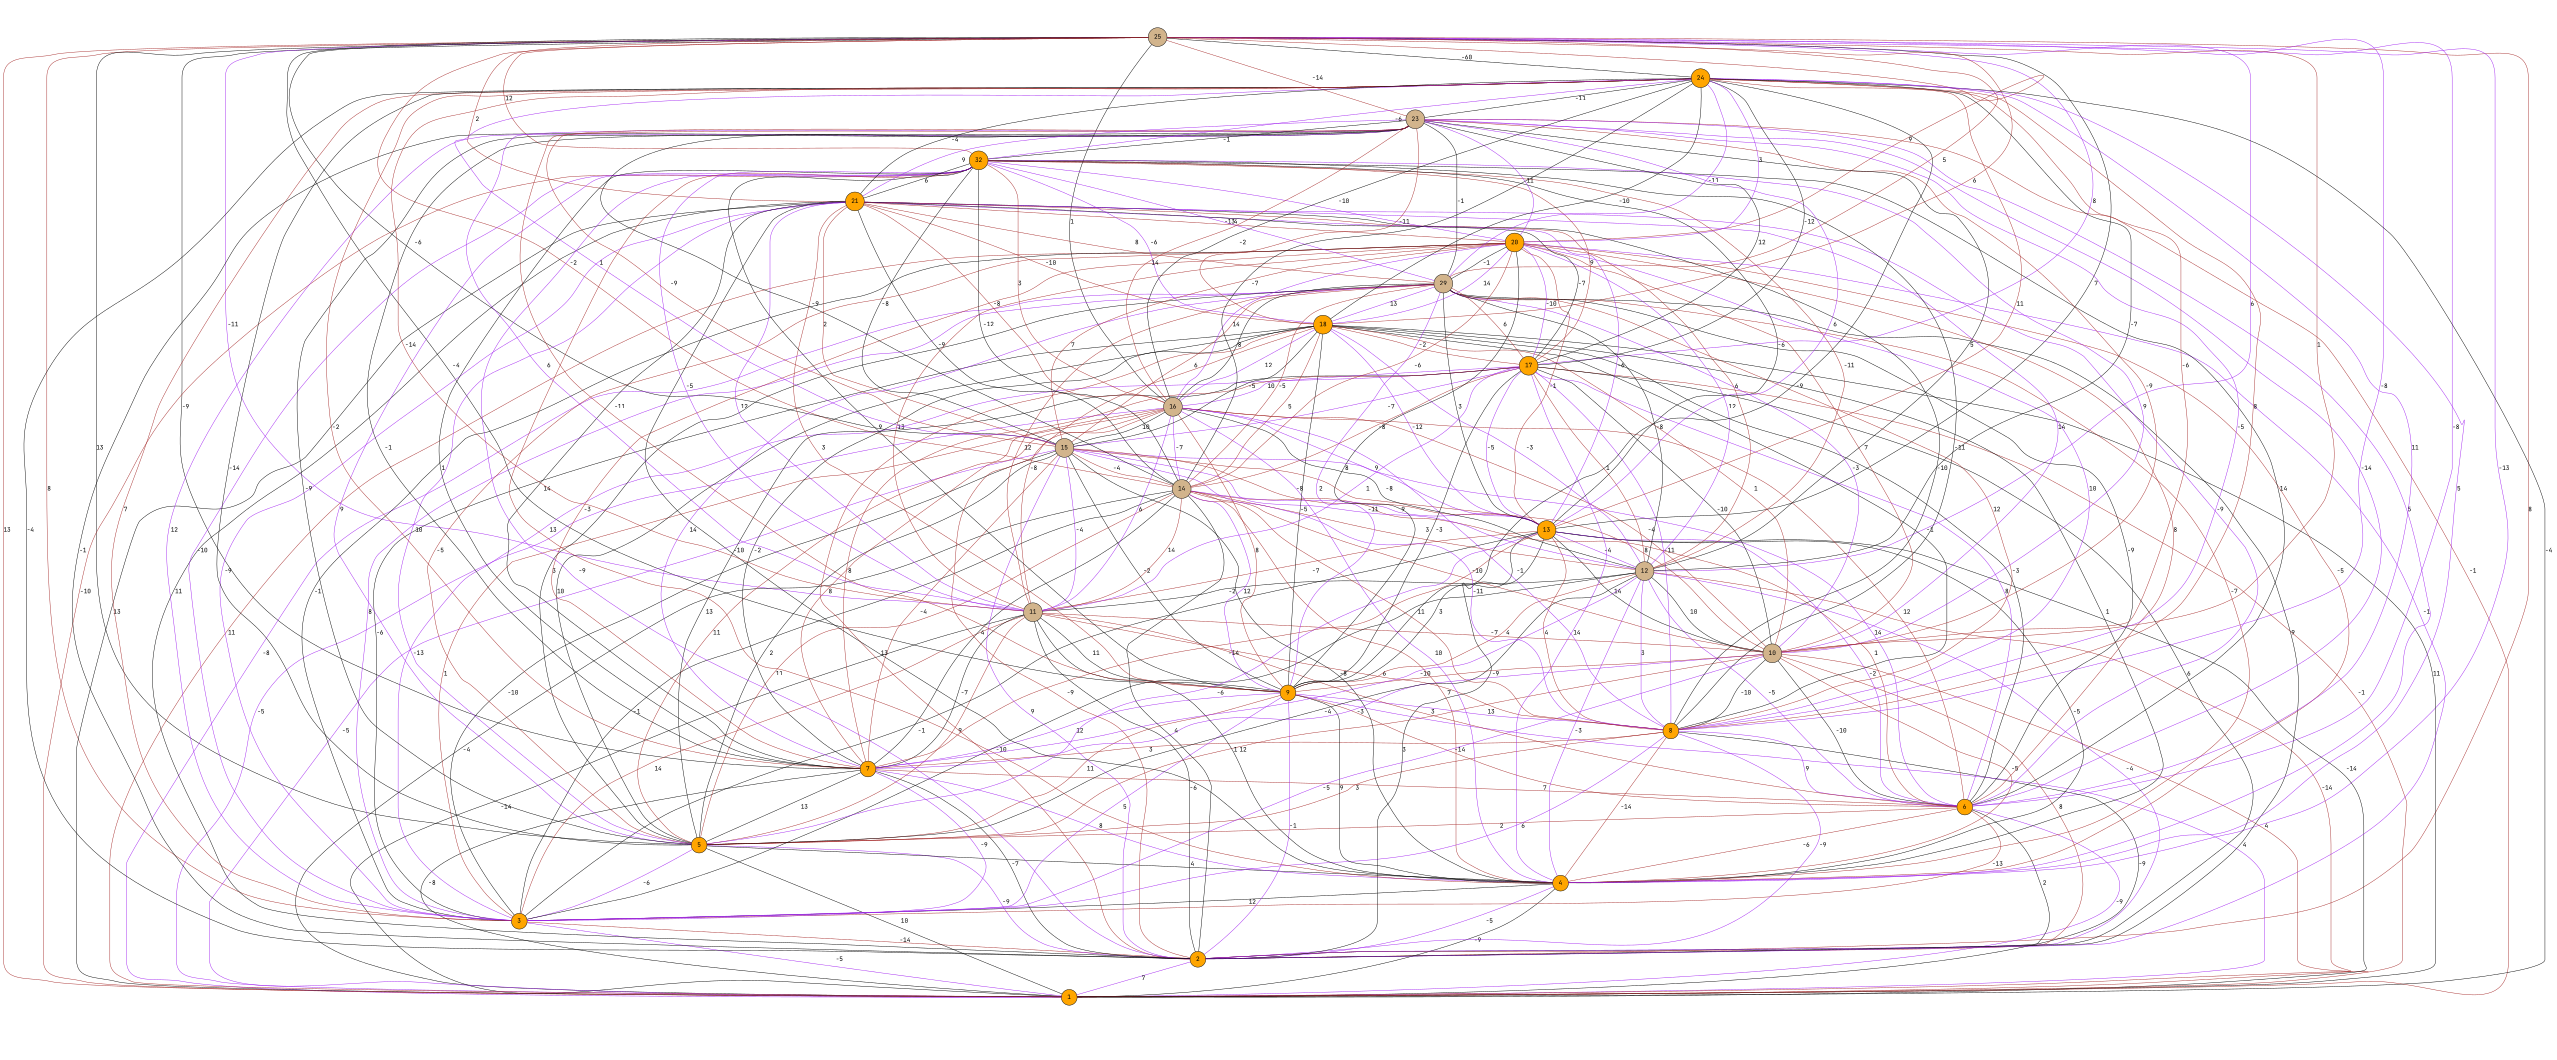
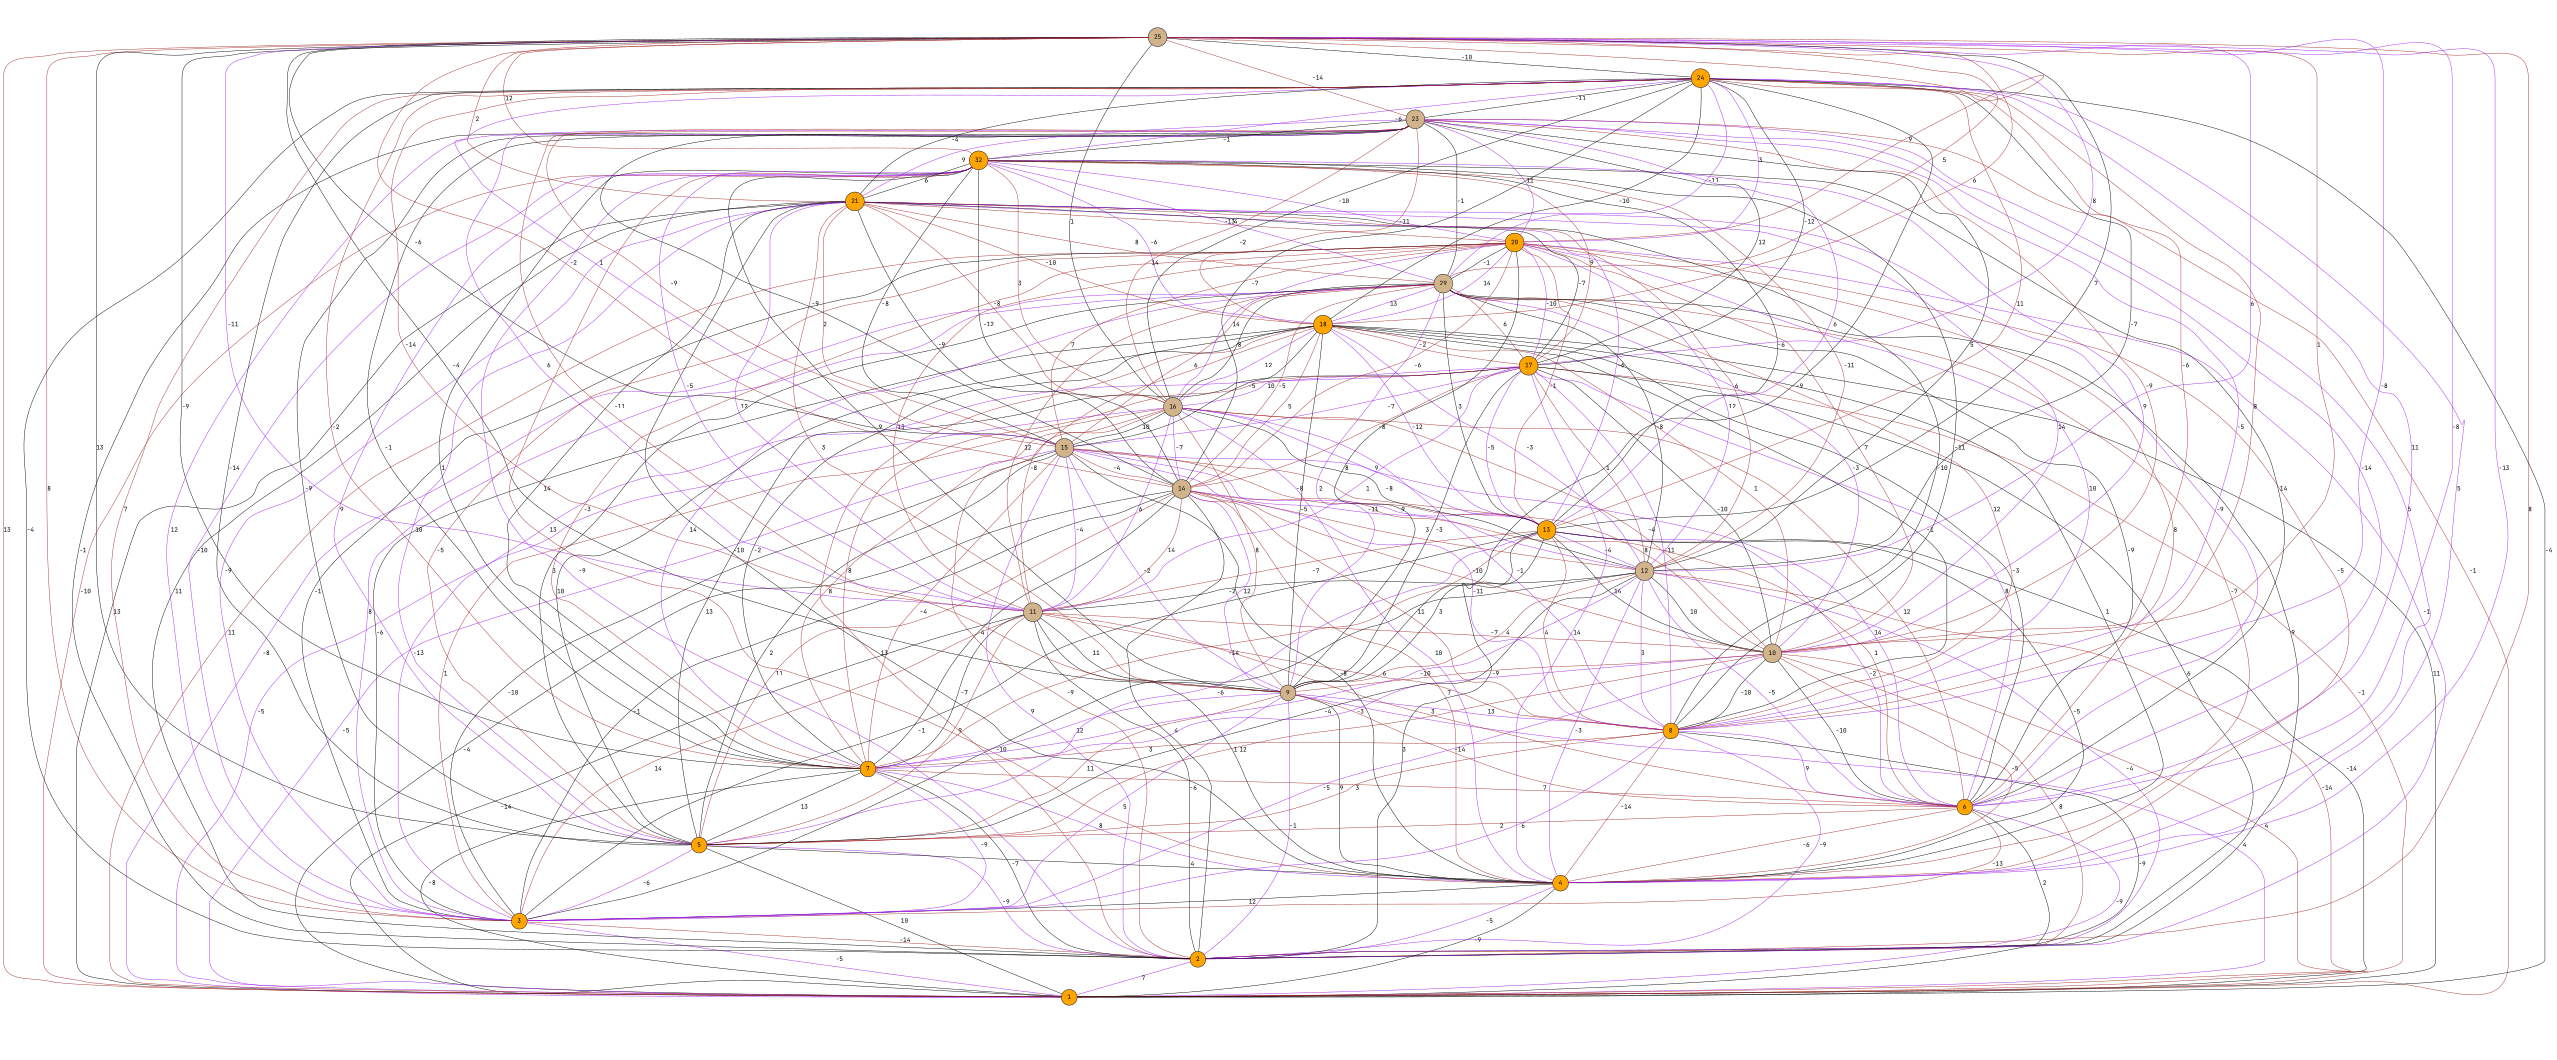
  graph {
    fontname="JetBrains Mono"
    node [fillcolor=orange fontname="JetBrains Mono" shape=circle style=filled]
    edge [color=brown fontname="JetBrains Mono"]
    25 [fillcolor=tan]
    1
    2
    3
    4
    5
    6
    7
    8
-   9
+   9 [fillcolor=tan]
    10 [fillcolor=tan]
    11 [fillcolor=tan]
    12 [fillcolor=tan]
    13
    14 [fillcolor=tan]
    15 [fillcolor=tan]
    16 [fillcolor=tan]
    17
    18
    n20 [fillcolor=tan label=29]
    20
    21
    n23 [label=32]
    23 [fillcolor=tan]
    24
    25 -- 1 [label=13]
    25 -- 2 [label=8]
    25 -- 3 [label=8]
    25 -- 4 [color=purple label=-13]
    25 -- 5 [color=black label=13]
    25 -- 6 [color=purple label=-8]
    25 -- 7 [color=black label=-9]
    25 -- 8 [color=purple label=-8]
    25 -- 9 [color=black label=-4]
    25 -- 10 [label=1]
    25 -- 11 [color=purple label=-11]
    25 -- 12 [color=purple label=6]
    25 -- 13 [color=black label=7]
    25 -- 14 [label=-2]
    25 -- 15 [color=black label=-6]
    25 -- 16 [color=black label=1]
    25 -- 17 [color=purple label=8]
    25 -- 18 [label=6]
    25 -- n20 [label=5]
    25 -- 20 [label=9]
    25 -- 21 [label=2]
    25 -- n23 [label=12]
    25 -- 23 [label=-14]
-   25 -- 24 [color=black label=-60]
+   25 -- 24 [color=black label=-10]
    2 -- 1 [color=purple label=7]
    3 -- 1 [color=purple label=-5]
    3 -- 2 [label=-14]
    4 -- 1 [color=black label=-9]
    4 -- 2 [color=purple label=-5]
    4 -- 3 [color=black label=12]
    5 -- 1 [color=black label=10]
    5 -- 2 [color=purple label=-9]
    5 -- 3 [color=purple label=-6]
    5 -- 4 [color=black label=4]
    6 -- 1 [color=purple label=-9]
    6 -- 2 [color=black label=2]
    6 -- 3 [label=-13]
    6 -- 4 [label=-6]
    6 -- 5 [label=2]
    7 -- 1 [color=black label=-8]
    7 -- 2 [color=black label=-7]
    7 -- 3 [color=purple label=-9]
    7 -- 4 [color=purple label=8]
    7 -- 5 [color=black label=13]
    7 -- 6 [label=7]
    8 -- 1 [color=black label=-9]
    8 -- 2 [color=purple label=-9]
    8 -- 3 [color=purple label=6]
    8 -- 4 [label=-14]
    8 -- 5 [label=3]
    8 -- 6 [color=purple label=9]
    8 -- 7 [label=3]
    9 -- 1 [color=purple label=4]
    9 -- 2 [color=purple label=-1]
    9 -- 3 [color=purple label=5]
    9 -- 4 [color=black label=9]
    9 -- 5 [label=11]
    9 -- 6 [label=-14]
    9 -- 7 [color=purple label=12]
    9 -- 8 [color=purple label=13]
    10 -- 1 [label=4]
    10 -- 2 [label=8]
    10 -- 3 [color=purple label=-5]
    10 -- 4 [label=-5]
    10 -- 5 [label=12]
    10 -- 6 [color=black label=-10]
    10 -- 7 [color=purple label=-3]
    10 -- 8 [color=black label=-10]
    10 -- 9 [label=-9]
    11 -- 1 [color=black label=-14]
    11 -- 2 [color=black label=-6]
    11 -- 3 [label=14]
    11 -- 4 [color=black label=1]
    11 -- 5 [label=9]
    11 -- 6 [label=3]
    11 -- 7 [color=black label=-7]
    11 -- 8 [label=6]
    11 -- 9 [color=black label=11]
    11 -- 10 [label=-7]
    12 -- 1 [label=-14]
    12 -- 2 [color=purple label=-4]
    12 -- 3 [color=black label=-10]
    12 -- 4 [color=purple label=-3]
    12 -- 5 [color=black label=-4]
    12 -- 6 [color=purple label=-5]
    12 -- 7 [color=purple label=-10]
    12 -- 8 [color=purple label=3]
    12 -- 9 [label=4]
    12 -- 10 [color=black label=10]
    12 -- 11 [color=black label=-2]
    13 -- 1 [color=black label=-14]
    13 -- 2 [color=black label=3]
    13 -- 3 [color=black label=-1]
    13 -- 4 [color=black label=-5]
    13 -- 5 [color=purple label=-6]
    13 -- 6 [color=purple label=-2]
    13 -- 7 [label=-14]
    13 -- 8 [label=4]
    13 -- 9 [color=black label=3]
    13 -- 10 [color=black label=14]
    13 -- 11 [label=-7]
    13 -- 12 [color=purple label=-4]
    14 -- 1 [color=black label=-4]
    14 -- 2 [color=black label=4]
    14 -- 3 [color=black label=-1]
    14 -- 4 [label=7]
    14 -- 5 [label=11]
    14 -- 6 [label=1]
    14 -- 7 [color=black label=4]
    14 -- 8 [label=11]
    14 -- 9 [color=purple label=12]
    14 -- 10 [label=-10]
    14 -- 11 [label=14]
    14 -- 12 [label=3]
    14 -- 13 [color=purple label=9]
    15 -- 1 [color=purple label=-5]
    15 -- 2 [color=purple label=9]
    15 -- 3 [color=black label=-10]
    15 -- 4 [color=black label=-8]
    15 -- 5 [color=black label=2]
    15 -- 6 [color=purple label=14]
    15 -- 7 [label=-4]
    15 -- 8 [color=purple label=-11]
-   15 -- 9 [color=black label=-2]
+   15 -- 9 [color=purple label=-2]
    15 -- 10 [label=8]
    15 -- 11 [color=purple label=-4]
    15 -- 12 [color=purple label=-11]
    15 -- 13 [label=-8]
    15 -- 14 [label=-4]
    16 -- 1 [color=purple label=-5]
    16 -- 2 [label=-9]
    16 -- 3 [label=1]
    16 -- 4 [color=purple label=10]
-   16 -- 5 [label=11]
    16 -- 6 [label=12]
    16 -- 7 [label=8]
    16 -- 8 [color=purple label=-1]
    16 -- 9 [label=8]
    16 -- 10 [label=-4]
    16 -- 11 [color=purple label=6]
    16 -- 12 [color=black label=-8]
    16 -- 13 [color=purple label=9]
    16 -- 14 [color=purple label=-7]
    16 -- 15 [color=black label=10]
    17 -- 1 [label=-1]
    17 -- 2 [color=black label=6]
    17 -- 3 [color=purple label=-13]
    17 -- 4 [color=purple label=14]
    17 -- 5 [color=black label=13]
    17 -- 6 [color=purple label=8]
    17 -- 7 [label=8]
    17 -- 8 [color=purple label=-11]
    17 -- 9 [color=black label=-3]
    17 -- 10 [color=black label=-10]
    17 -- 11 [color=purple label=1]
    17 -- 12 [label=1]
    17 -- 13 [color=purple label=-5]
    17 -- 14 [label=-8]
    17 -- 15 [color=purple label=-7]
    17 -- 16 [color=purple label=10]
    18 -- 1 [color=black label=11]
    18 -- 2 [label=13]
    18 -- 3 [color=black label=-6]
    18 -- 4 [color=black label=1]
    18 -- 5 [color=black label=10]
    18 -- 6 [color=black label=-3]
    18 -- 7 [color=black label=-2]
    18 -- 8 [color=black label=-1]
    18 -- 9 [color=black label=-5]
    18 -- 10 [label=1]
    18 -- 11 [label=-8]
    18 -- 12 [color=purple label=-3]
    18 -- 13 [color=purple label=-12]
    18 -- 14 [label=5]
    18 -- 15 [color=black label=-5]
    18 -- 16 [color=purple label=12]
    18 -- 17 [label=-2]
    n20 -- 1 [color=purple label=-8]
    n20 -- 2 [color=black label=9]
    n20 -- 3 [color=purple label=8]
    n20 -- 4 [label=-7]
    n20 -- 5 [color=black label=3]
    n20 -- 6 [color=black label=-9]
    n20 -- 7 [color=purple label=14]
    n20 -- 8 [label=12]
    n20 -- 9 [color=purple label=2]
    n20 -- 10 [color=purple label=-3]
    n20 -- 11 [label=12]
    n20 -- 12 [color=black label=-8]
    n20 -- 13 [color=black label=3]
    n20 -- 14 [label=-5]
    n20 -- 15 [label=6]
    n20 -- 16 [color=black label=8]
    n20 -- 17 [label=6]
    n20 -- 18 [color=purple label=13]
    20 -- 1 [label=11]
    20 -- 2 [color=purple label=-1]
    20 -- 3 [color=black label=-1]
    20 -- 4 [label=-5]
    20 -- 5 [label=-5]
    20 -- 6 [label=8]
    20 -- 7 [label=-3]
    20 -- 8 [color=purple label=10]
    20 -- 9 [color=black label=8]
    20 -- 10 [label=7]
    20 -- 11 [label=13]
    20 -- 12 [color=purple label=12]
    20 -- 13 [label=-1]
    20 -- 14 [label=-6]
    20 -- 15 [label=7]
    20 -- 16 [color=purple label=14]
    20 -- 17 [color=purple label=-10]
    20 -- 18 [color=purple label=14]
    20 -- n20 [color=black label=-1]
    21 -- 1 [color=black label=13]
    21 -- 2 [color=black label=11]
    21 -- 3 [color=purple label=-9]
    21 -- 4 [color=black label=-10]
    21 -- 5 [color=purple label=10]
    21 -- 6 [color=purple label=-9]
    21 -- 7 [color=black label=14]
    21 -- 8 [color=black label=-10]
    21 -- 9 [label=3]
    21 -- 10 [color=purple label=14]
    21 -- 11 [color=purple label=12]
    21 -- 12 [label=6]
    21 -- 13 [color=purple label=-6]
    21 -- 14 [color=black label=-9]
    21 -- 15 [label=2]
    21 -- 16 [label=-8]
    21 -- 17 [color=black label=-7]
    21 -- 18 [label=-10]
    21 -- n20 [label=8]
    21 -- 20 [label=-13]
    n23 -- 1 [label=-10]
    n23 -- 2 [color=purple label=-9]
    n23 -- 3 [color=purple label=-10]
    n23 -- 4 [label=13]
    n23 -- 5 [color=purple label=9]
    n23 -- 6 [color=black label=14]
    n23 -- 7 [color=black label=1]
    n23 -- 8 [color=black label=-11]
    n23 -- 9 [color=black label=9]
    n23 -- 10 [color=purple label=9]
    n23 -- 11 [color=purple label=-5]
    n23 -- 12 [label=-11]
    n23 -- 13 [color=black label=-6]
    n23 -- 14 [color=black label=-12]
    n23 -- 15 [color=black label=-8]
    n23 -- 16 [label=3]
    n23 -- 17 [label=9]
    n23 -- 18 [color=purple label=-6]
    n23 -- n20 [color=purple label=4]
    n23 -- 20 [color=purple label=-10]
    n23 -- 21 [color=black label=6]
    23 -- 1 [label=-1]
    23 -- 2 [color=black label=-1]
    23 -- 3 [color=purple label=12]
    23 -- 4 [color=purple label=5]
    23 -- 5 [color=black label=-9]
    23 -- 6 [color=purple label=-14]
    23 -- 7 [color=black label=-1]
    23 -- 8 [color=purple label=-5]
    23 -- 9 [label=-11]
    23 -- 10 [label=-9]
    23 -- 11 [color=purple label=6]
    23 -- 12 [color=black label=5]
    23 -- 13 [color=purple label=6]
    23 -- 14 [color=black label=-9]
    23 -- 15 [label=-9]
    23 -- 16 [label=14]
    23 -- 17 [color=black label=12]
    23 -- 18 [label=-11]
    23 -- n20 [color=black label=-1]
    23 -- 20 [color=purple label=11]
    23 -- 21 [color=purple label=9]
    23 -- n23 [color=black label=-1]
    24 -- 1 [color=black label=-4]
    24 -- 2 [color=black label=-4]
    24 -- 3 [label=7]
    24 -- 4 [color=purple label=5]
    24 -- 5 [color=black label=-14]
    24 -- 6 [color=purple label=11]
    24 -- 7 [label=-2]
    24 -- 8 [label=8]
    24 -- 9 [color=black label=-9]
    24 -- 10 [label=-6]
    24 -- 11 [label=-14]
    24 -- 12 [color=black label=-7]
    24 -- 13 [label=11]
    24 -- 14 [color=black label=-7]
    24 -- 15 [color=purple label=1]
    24 -- 16 [color=black label=-2]
    24 -- 17 [color=black label=-12]
    24 -- 18 [color=black label=-10]
    24 -- n20 [color=purple label=-11]
    24 -- 20 [color=purple label=3]
    24 -- 21 [color=black label=-4]
    24 -- n23 [color=purple label=-6]
    24 -- 23 [color=black label=-11]
  }
